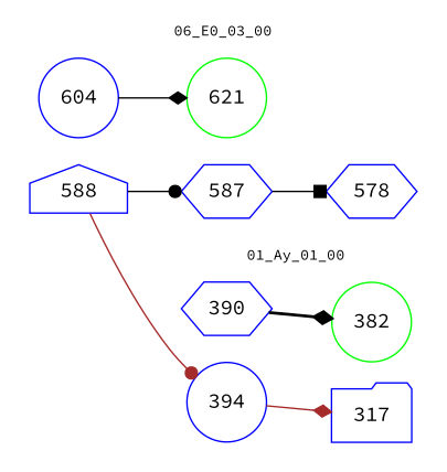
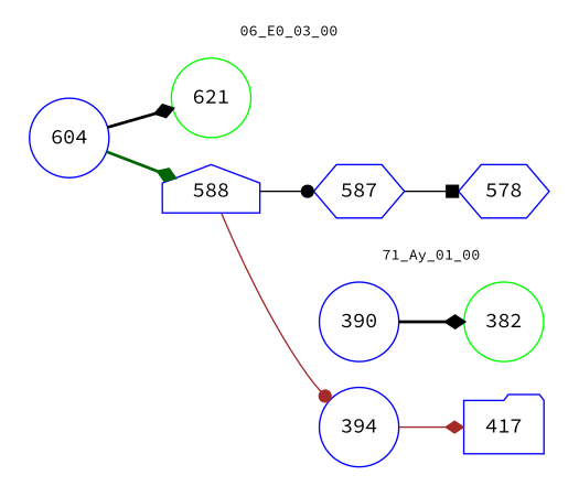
  digraph {
    fontname="Source Code Pro"
    rankdir=LR
    node [color=blue fontname="Source Code Pro" shape=circle]
    edge [arrowhead=diamond color=black fontname="Source Code Pro" style=solid]
-   n1 [label=390 shape=hexagon]
+   n1 [label=390]
    n2 [color=green label=382]
    n3 [label=394]
-   n4 [label=317 shape=folder]
+   n4 [label=417 shape=folder]
    n5 [label=604]
    n6 [label=588 shape=house]
    n7 [color=green label=621]
    n8 [label=587 shape=hexagon]
    n9 [label=578 shape=hexagon]
    subgraph cluster_1 {
      color=white
      fontsize=10
-     label="01_Ay_01_00"
+     label="71_Ay_01_00"
      n1
      n2
      n3
      n4
    }
    subgraph cluster_2 {
      color=white
      fontsize=10
      label="06_E0_03_00"
      n5
      n6
      n7
      n8
      n9
    }
    n1 -> n2 [style=bold]
    n3 -> n4 [color=brown]
-   n5 -> n7
+   n5 -> n6 [color=darkgreen style=bold]
+   n5 -> n7 [style=bold]
    n6 -> n3 [arrowhead=dot color=brown]
    n6 -> n8 [arrowhead=dot]
    n8 -> n9 [arrowhead=box]
  }
